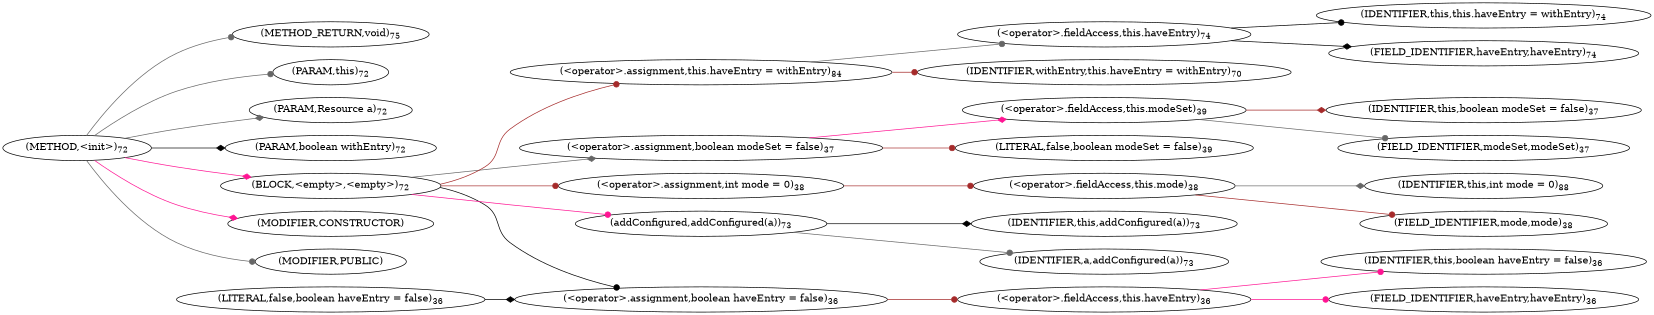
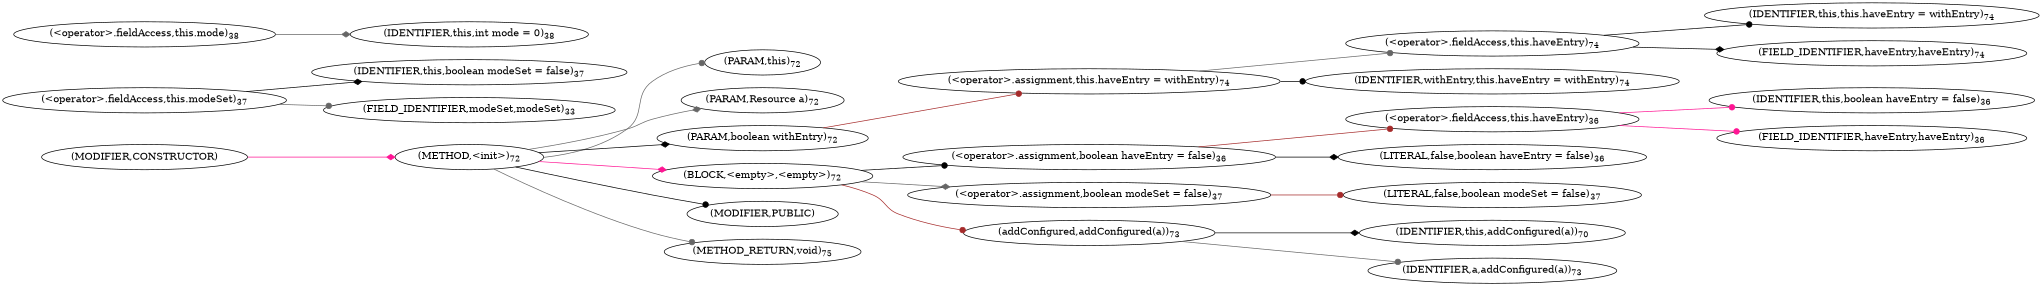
  digraph {
    rankdir=LR
    edge [arrowhead=dot color=gray40]
    n1 [label=<(METHOD,&lt;init&gt;)<SUB>72</SUB>>]
    n2 [label=<(PARAM,this)<SUB>72</SUB>>]
    n3 [label=<(PARAM,Resource a)<SUB>72</SUB>>]
    n4 [label=<(PARAM,boolean withEntry)<SUB>72</SUB>>]
    n5 [label=<(BLOCK,&lt;empty&gt;,&lt;empty&gt;)<SUB>72</SUB>>]
    n6 [label=<(MODIFIER,CONSTRUCTOR)>]
    n7 [label=<(MODIFIER,PUBLIC)>]
    n8 [label=<(METHOD_RETURN,void)<SUB>75</SUB>>]
    n9 [label=<(&lt;operator&gt;.assignment,boolean haveEntry = false)<SUB>36</SUB>>]
    n10 [label=<(&lt;operator&gt;.assignment,boolean modeSet = false)<SUB>37</SUB>>]
-   n11 [label=<(&lt;operator&gt;.assignment,int mode = 0)<SUB>38</SUB>>]
    n12 [label=<(addConfigured,addConfigured(a))<SUB>73</SUB>>]
-   n13 [label=<(&lt;operator&gt;.assignment,this.haveEntry = withEntry)<SUB>84</SUB>>]
+   n13 [label=<(&lt;operator&gt;.assignment,this.haveEntry = withEntry)<SUB>74</SUB>>]
    n14 [label=<(&lt;operator&gt;.fieldAccess,this.haveEntry)<SUB>36</SUB>>]
    n15 [label=<(LITERAL,false,boolean haveEntry = false)<SUB>36</SUB>>]
-   n16 [label=<(&lt;operator&gt;.fieldAccess,this.modeSet)<SUB>39</SUB>>]
-   n17 [label=<(LITERAL,false,boolean modeSet = false)<SUB>39</SUB>>]
+   n16 [label=<(&lt;operator&gt;.fieldAccess,this.modeSet)<SUB>37</SUB>>]
+   n17 [label=<(LITERAL,false,boolean modeSet = false)<SUB>37</SUB>>]
    n18 [label=<(&lt;operator&gt;.fieldAccess,this.mode)<SUB>38</SUB>>]
-   n19 [label=<(IDENTIFIER,this,addConfigured(a))<SUB>73</SUB>>]
+   n19 [label=<(IDENTIFIER,this,addConfigured(a))<SUB>70</SUB>>]
    n20 [label=<(IDENTIFIER,a,addConfigured(a))<SUB>73</SUB>>]
    n21 [label=<(&lt;operator&gt;.fieldAccess,this.haveEntry)<SUB>74</SUB>>]
-   n22 [label=<(IDENTIFIER,withEntry,this.haveEntry = withEntry)<SUB>70</SUB>>]
+   n22 [label=<(IDENTIFIER,withEntry,this.haveEntry = withEntry)<SUB>74</SUB>>]
    n23 [label=<(IDENTIFIER,this,boolean haveEntry = false)<SUB>36</SUB>>]
    n24 [label=<(FIELD_IDENTIFIER,haveEntry,haveEntry)<SUB>36</SUB>>]
    n25 [label=<(IDENTIFIER,this,boolean modeSet = false)<SUB>37</SUB>>]
-   n26 [label=<(FIELD_IDENTIFIER,modeSet,modeSet)<SUB>37</SUB>>]
-   n27 [label=<(IDENTIFIER,this,int mode = 0)<SUB>88</SUB>>]
-   n28 [label=<(FIELD_IDENTIFIER,mode,mode)<SUB>38</SUB>>]
+   n26 [label=<(FIELD_IDENTIFIER,modeSet,modeSet)<SUB>33</SUB>>]
+   n27 [label=<(IDENTIFIER,this,int mode = 0)<SUB>38</SUB>>]
    n29 [label=<(IDENTIFIER,this,this.haveEntry = withEntry)<SUB>74</SUB>>]
    n30 [label=<(FIELD_IDENTIFIER,haveEntry,haveEntry)<SUB>74</SUB>>]
    n1 -> n2
    n1 -> n3 [arrowhead=diamond]
    n1 -> n4 [arrowhead=diamond color=black]
    n1 -> n5 [arrowhead=diamond color=deeppink]
-   n1 -> n6 [arrowhead=diamond color=deeppink]
-   n1 -> n7
+   n6 -> n1 [arrowhead=diamond color=deeppink]
+   n1 -> n7 [color=black]
    n1 -> n8
    n5 -> n9 [color=black]
    n5 -> n10 [arrowhead=diamond]
-   n5 -> n11 [color=brown]
-   n5 -> n12 [color=deeppink]
-   n5 -> n13 [color=brown]
+   n5 -> n12 [color=brown]
+   n4 -> n13 [color=brown]
    n9 -> n14 [color=brown]
-   n15 -> n9 [arrowhead=diamond color=black]
-   n10 -> n16 [arrowhead=diamond color=deeppink]
+   n9 -> n15 [arrowhead=diamond color=black]
    n10 -> n17 [color=brown]
-   n11 -> n18 [color=brown]
    n12 -> n19 [arrowhead=diamond color=black]
    n12 -> n20
    n13 -> n21
-   n13 -> n22 [color=brown]
+   n13 -> n22 [color=black]
    n14 -> n23 [color=deeppink]
    n14 -> n24 [color=deeppink]
-   n16 -> n25 [arrowhead=diamond color=brown]
+   n16 -> n25 [arrowhead=diamond color=black]
    n16 -> n26
    n18 -> n27 [arrowhead=diamond]
-   n18 -> n28 [color=brown]
    n21 -> n29 [color=black]
    n21 -> n30 [arrowhead=diamond color=black]
  }
